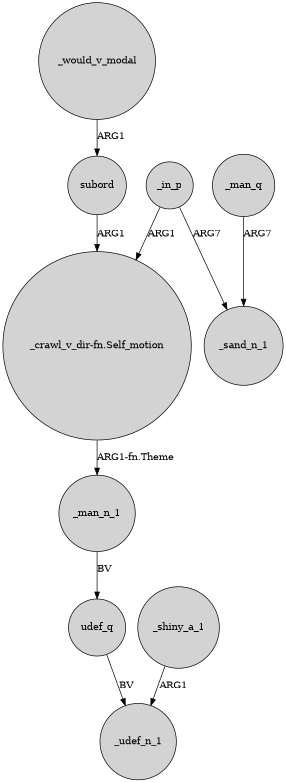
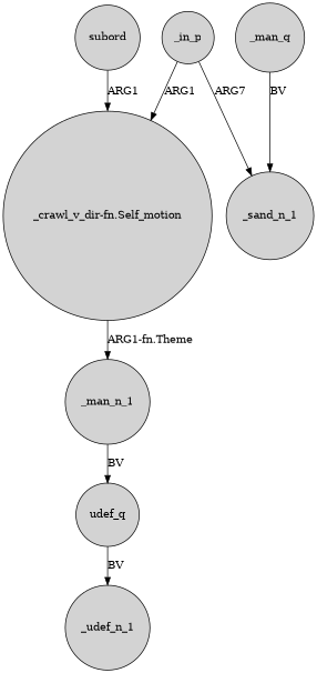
  digraph {
    node [shape=circle style=filled]
    n1 [label=_udef_n_1]
    udef_q
    _man_n_1
    _in_p
    "_crawl_v_dir-fn.Self_motion"
    _sand_n_1
-   _would_v_modal
    subord
    n9 [label=_man_q]
-   _shiny_a_1
    udef_q -> n1 [label=BV]
    _man_n_1 -> udef_q [label=BV]
    _in_p -> "_crawl_v_dir-fn.Self_motion" [label=ARG1]
    _in_p -> _sand_n_1 [label=ARG7]
    "_crawl_v_dir-fn.Self_motion" -> _man_n_1 [label="ARG1-fn.Theme"]
-   _would_v_modal -> subord [label=ARG1]
    subord -> "_crawl_v_dir-fn.Self_motion" [label=ARG1]
-   n9 -> _sand_n_1 [label=ARG7]
-   _shiny_a_1 -> n1 [label=ARG1]
+   n9 -> _sand_n_1 [label=BV]
  }
